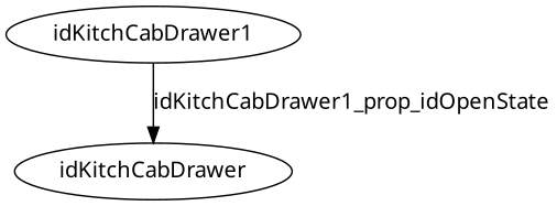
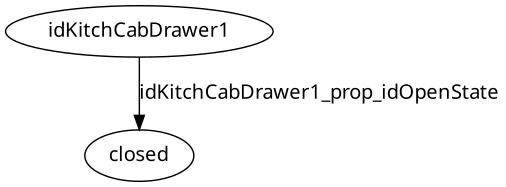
  strict digraph {
    fontname="Noto Sans"
    node [fontname="Noto Sans"]
    idKitchCabDrawer1 [node_type=entity_node root=root]
-   closed [label=idKitchCabDrawer]
+   closed
    idKitchCabDrawer1 -> closed [edge_type=property label=idKitchCabDrawer1_prop_idOpenState fontname="Noto Sans"]
  }
